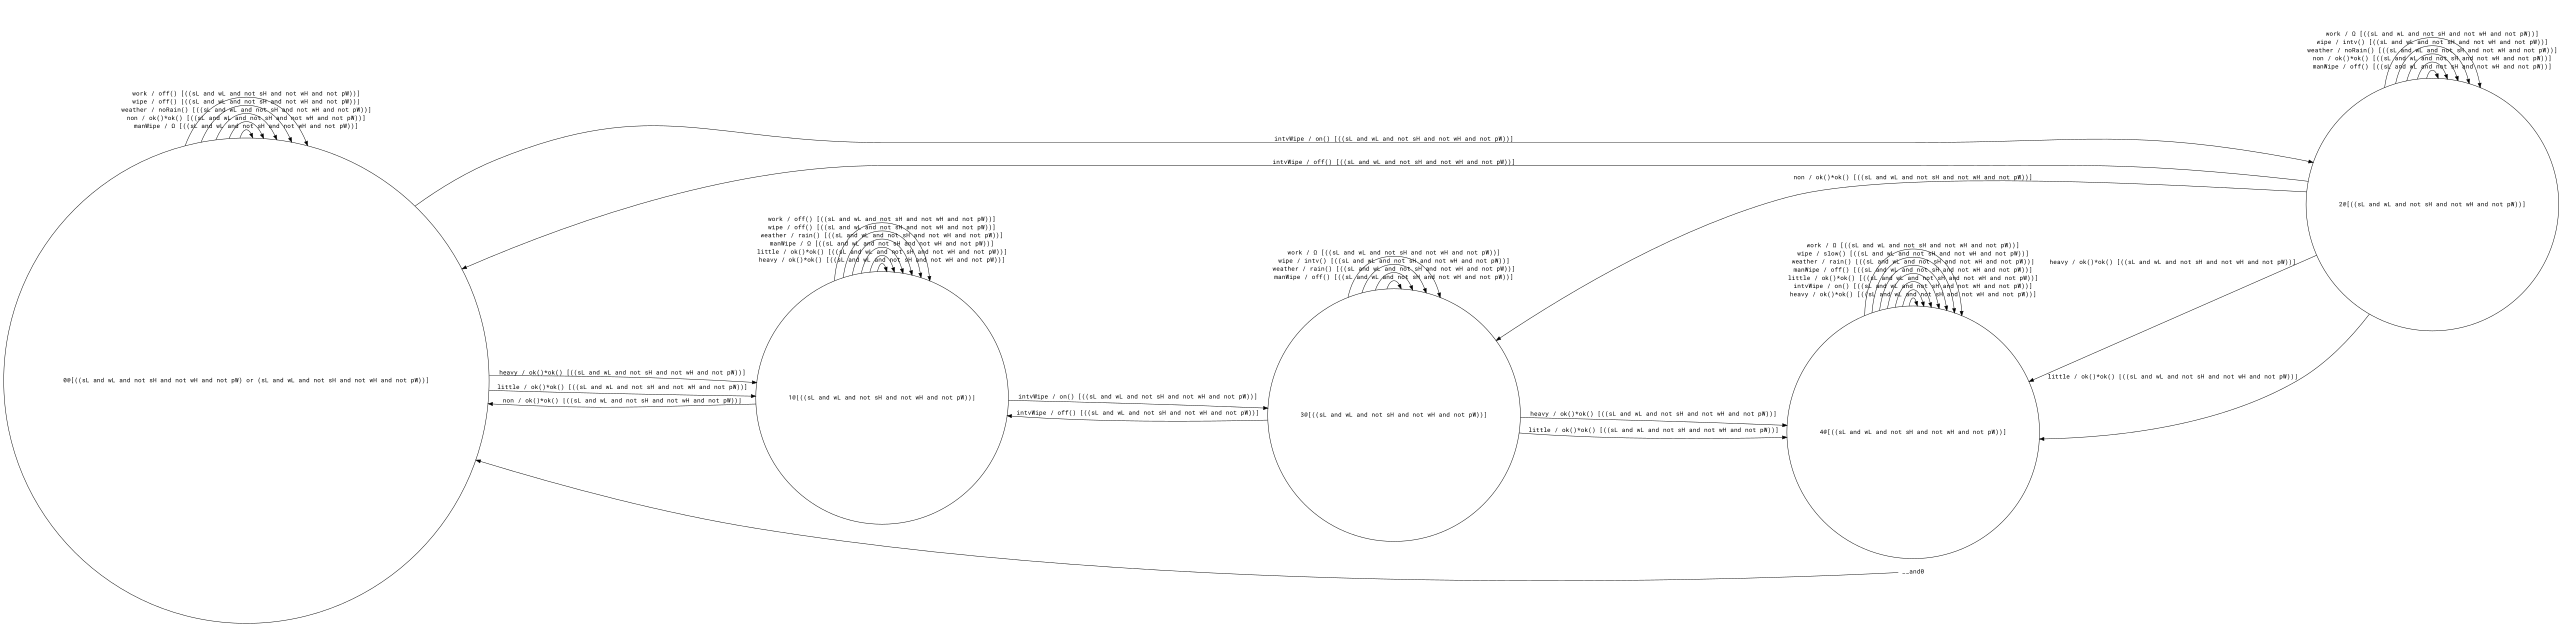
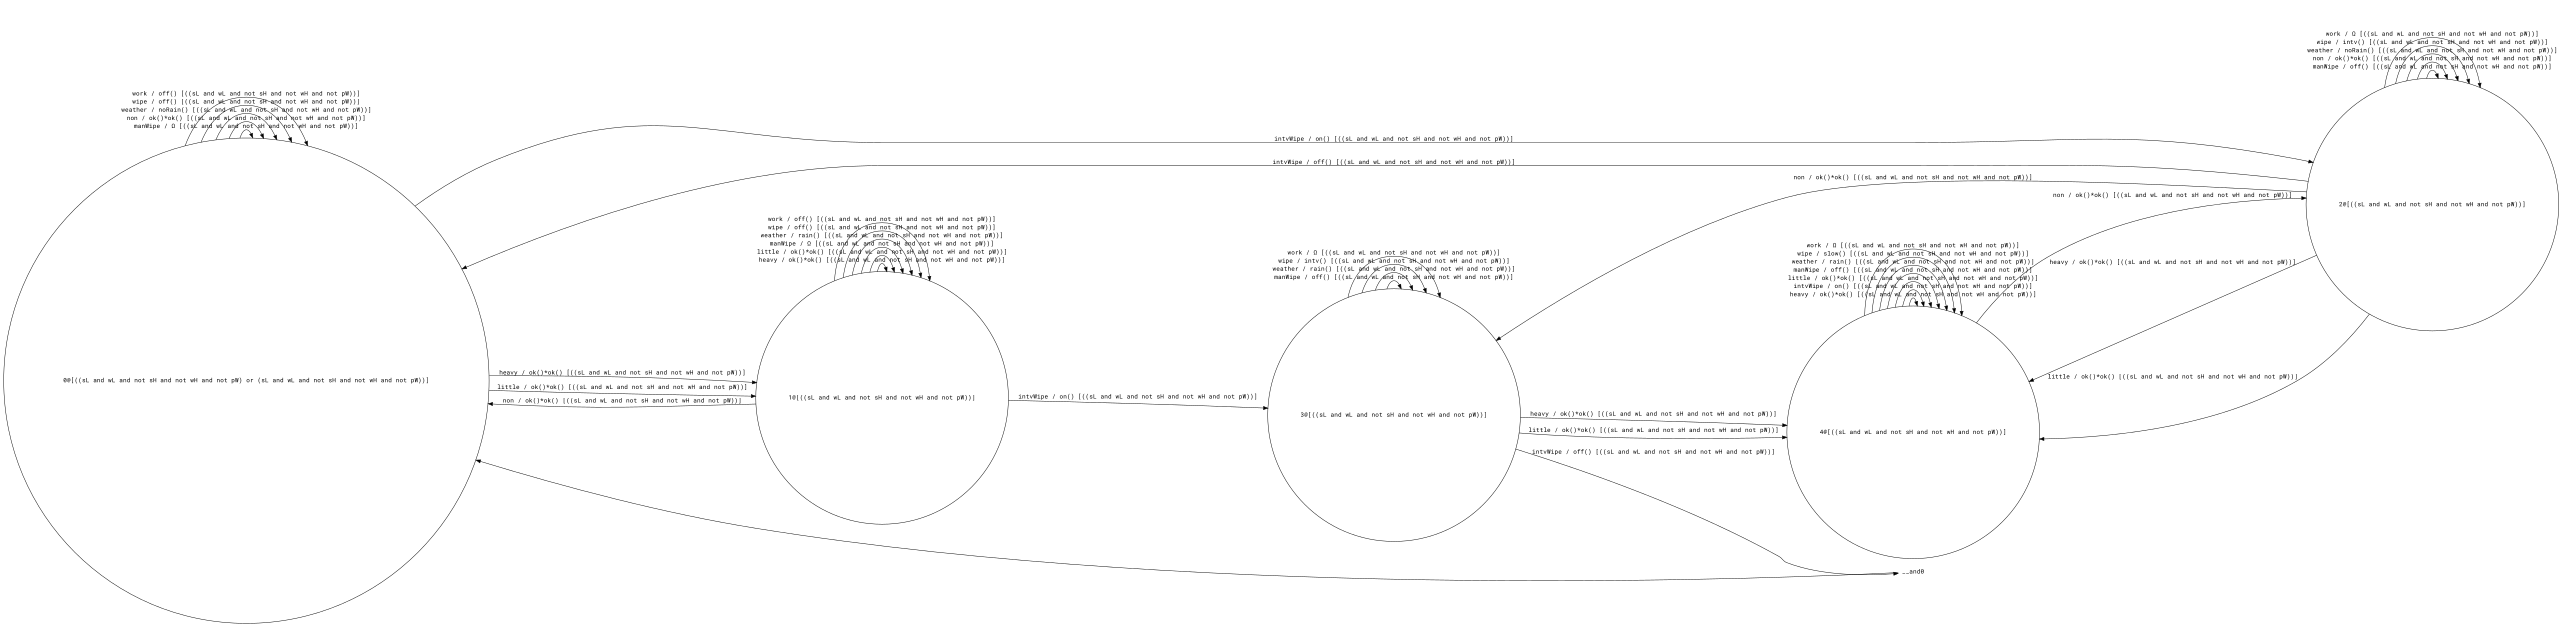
  digraph {
    fontname="Roboto Mono"
    rankdir=LR
    node [fontname="Roboto Mono" shape=circle]
    edge [fontname="Roboto Mono" lblstyle="above, sloped"]
    n1 [label="0@[((sL and wL and not sH and not wH and not pW) or (sL and wL and not sH and not wH and not pW))]"]
    n2 [label="1@[((sL and wL and not sH and not wH and not pW))]"]
    n3 [label="2@[((sL and wL and not sH and not wH and not pW))]"]
    n4 [label="3@[((sL and wL and not sH and not wH and not pW))]"]
    n5 [label="4@[((sL and wL and not sH and not wH and not pW))]"]
    n6 [height=0 label=__and0 shape=none width=0]
    n1 -> n1 [label="manWipe / Ω [((sL and wL and not sH and not wH and not pW))]"]
    n1 -> n1 [label="non / ok()*ok() [((sL and wL and not sH and not wH and not pW))]"]
    n1 -> n1 [label="weather / noRain() [((sL and wL and not sH and not wH and not pW))]"]
    n1 -> n1 [label="wipe / off() [((sL and wL and not sH and not wH and not pW))]"]
    n1 -> n1 [label="work / off() [((sL and wL and not sH and not wH and not pW))]"]
    n1 -> n2 [label="heavy / ok()*ok() [((sL and wL and not sH and not wH and not pW))]"]
    n1 -> n2 [label="little / ok()*ok() [((sL and wL and not sH and not wH and not pW))]"]
    n1 -> n3 [label="intvWipe / on() [((sL and wL and not sH and not wH and not pW))]"]
    n2 -> n1 [label="non / ok()*ok() [((sL and wL and not sH and not wH and not pW))]"]
    n2 -> n2 [label="heavy / ok()*ok() [((sL and wL and not sH and not wH and not pW))]"]
    n2 -> n2 [label="little / ok()*ok() [((sL and wL and not sH and not wH and not pW))]"]
    n2 -> n2 [label="manWipe / Ω [((sL and wL and not sH and not wH and not pW))]"]
    n2 -> n2 [label="weather / rain() [((sL and wL and not sH and not wH and not pW))]"]
    n2 -> n2 [label="wipe / off() [((sL and wL and not sH and not wH and not pW))]"]
    n2 -> n2 [label="work / off() [((sL and wL and not sH and not wH and not pW))]"]
    n2 -> n4 [label="intvWipe / on() [((sL and wL and not sH and not wH and not pW))]"]
    n3 -> n1 [label="intvWipe / off() [((sL and wL and not sH and not wH and not pW))]"]
    n3 -> n3 [label="manWipe / off() [((sL and wL and not sH and not wH and not pW))]"]
    n3 -> n3 [label="non / ok()*ok() [((sL and wL and not sH and not wH and not pW))]"]
    n3 -> n3 [label="weather / noRain() [((sL and wL and not sH and not wH and not pW))]"]
    n3 -> n3 [label="wipe / intv() [((sL and wL and not sH and not wH and not pW))]"]
    n3 -> n3 [label="work / Ω [((sL and wL and not sH and not wH and not pW))]"]
    n3 -> n4 [label="non / ok()*ok() [((sL and wL and not sH and not wH and not pW))]"]
    n3 -> n5 [label="heavy / ok()*ok() [((sL and wL and not sH and not wH and not pW))]"]
    n3 -> n5 [label="little / ok()*ok() [((sL and wL and not sH and not wH and not pW))]"]
-   n4 -> n2 [label="intvWipe / off() [((sL and wL and not sH and not wH and not pW))]"]
+   n4 -> n6 [label="intvWipe / off() [((sL and wL and not sH and not wH and not pW))]"]
    n4 -> n4 [label="manWipe / off() [((sL and wL and not sH and not wH and not pW))]"]
    n4 -> n4 [label="weather / rain() [((sL and wL and not sH and not wH and not pW))]"]
    n4 -> n4 [label="wipe / intv() [((sL and wL and not sH and not wH and not pW))]"]
    n4 -> n4 [label="work / Ω [((sL and wL and not sH and not wH and not pW))]"]
    n4 -> n5 [label="heavy / ok()*ok() [((sL and wL and not sH and not wH and not pW))]"]
    n4 -> n5 [label="little / ok()*ok() [((sL and wL and not sH and not wH and not pW))]"]
+   n5 -> n3 [label="non / ok()*ok() [((sL and wL and not sH and not wH and not pW))]"]
    n5 -> n5 [label="heavy / ok()*ok() [((sL and wL and not sH and not wH and not pW))]"]
    n5 -> n5 [label="intvWipe / on() [((sL and wL and not sH and not wH and not pW))]"]
    n5 -> n5 [label="little / ok()*ok() [((sL and wL and not sH and not wH and not pW))]"]
    n5 -> n5 [label="manWipe / off() [((sL and wL and not sH and not wH and not pW))]"]
    n5 -> n5 [label="weather / rain() [((sL and wL and not sH and not wH and not pW))]"]
    n5 -> n5 [label="wipe / slow() [((sL and wL and not sH and not wH and not pW))]"]
    n5 -> n5 [label="work / Ω [((sL and wL and not sH and not wH and not pW))]"]
    n6 -> n1
  }
